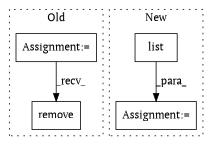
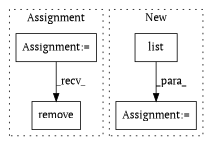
  digraph {
    fontname="PT Serif"
    node [a=32 l=1 shape=box fontname="PT Serif"]
    edge [fontname="PT Serif"]
    n1 [l="7,1" label=remove s="1651,1659"]
    n2 [a=7 label="Assignment:=" s=1587]
    n3 [l="5,1" label=list s="1436,1479"]
    n4 [a=7 label="Assignment:=" s=1434]
    subgraph cluster_1 {
-     label=Old
+     label=Assignment
      style=dotted
      n1
      n2
    }
    subgraph cluster_2 {
      label=New
      style=dotted
      n3
      n4
    }
    n2 -> n1 [label=_recv_]
    n3 -> n4 [label=_para_]
  }
